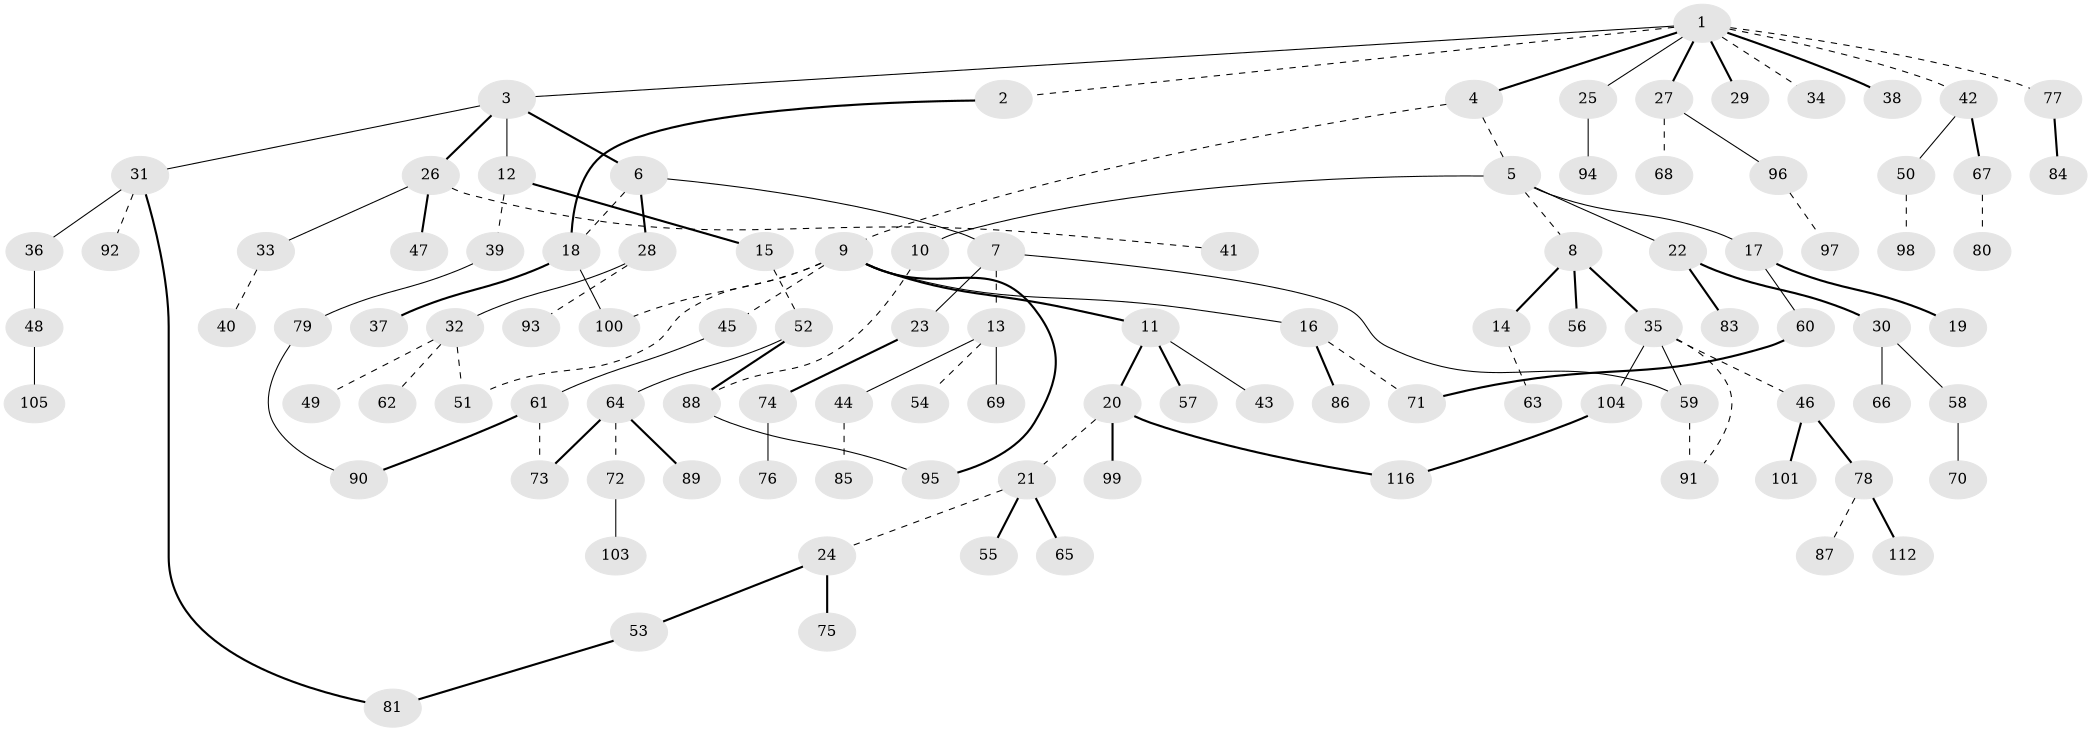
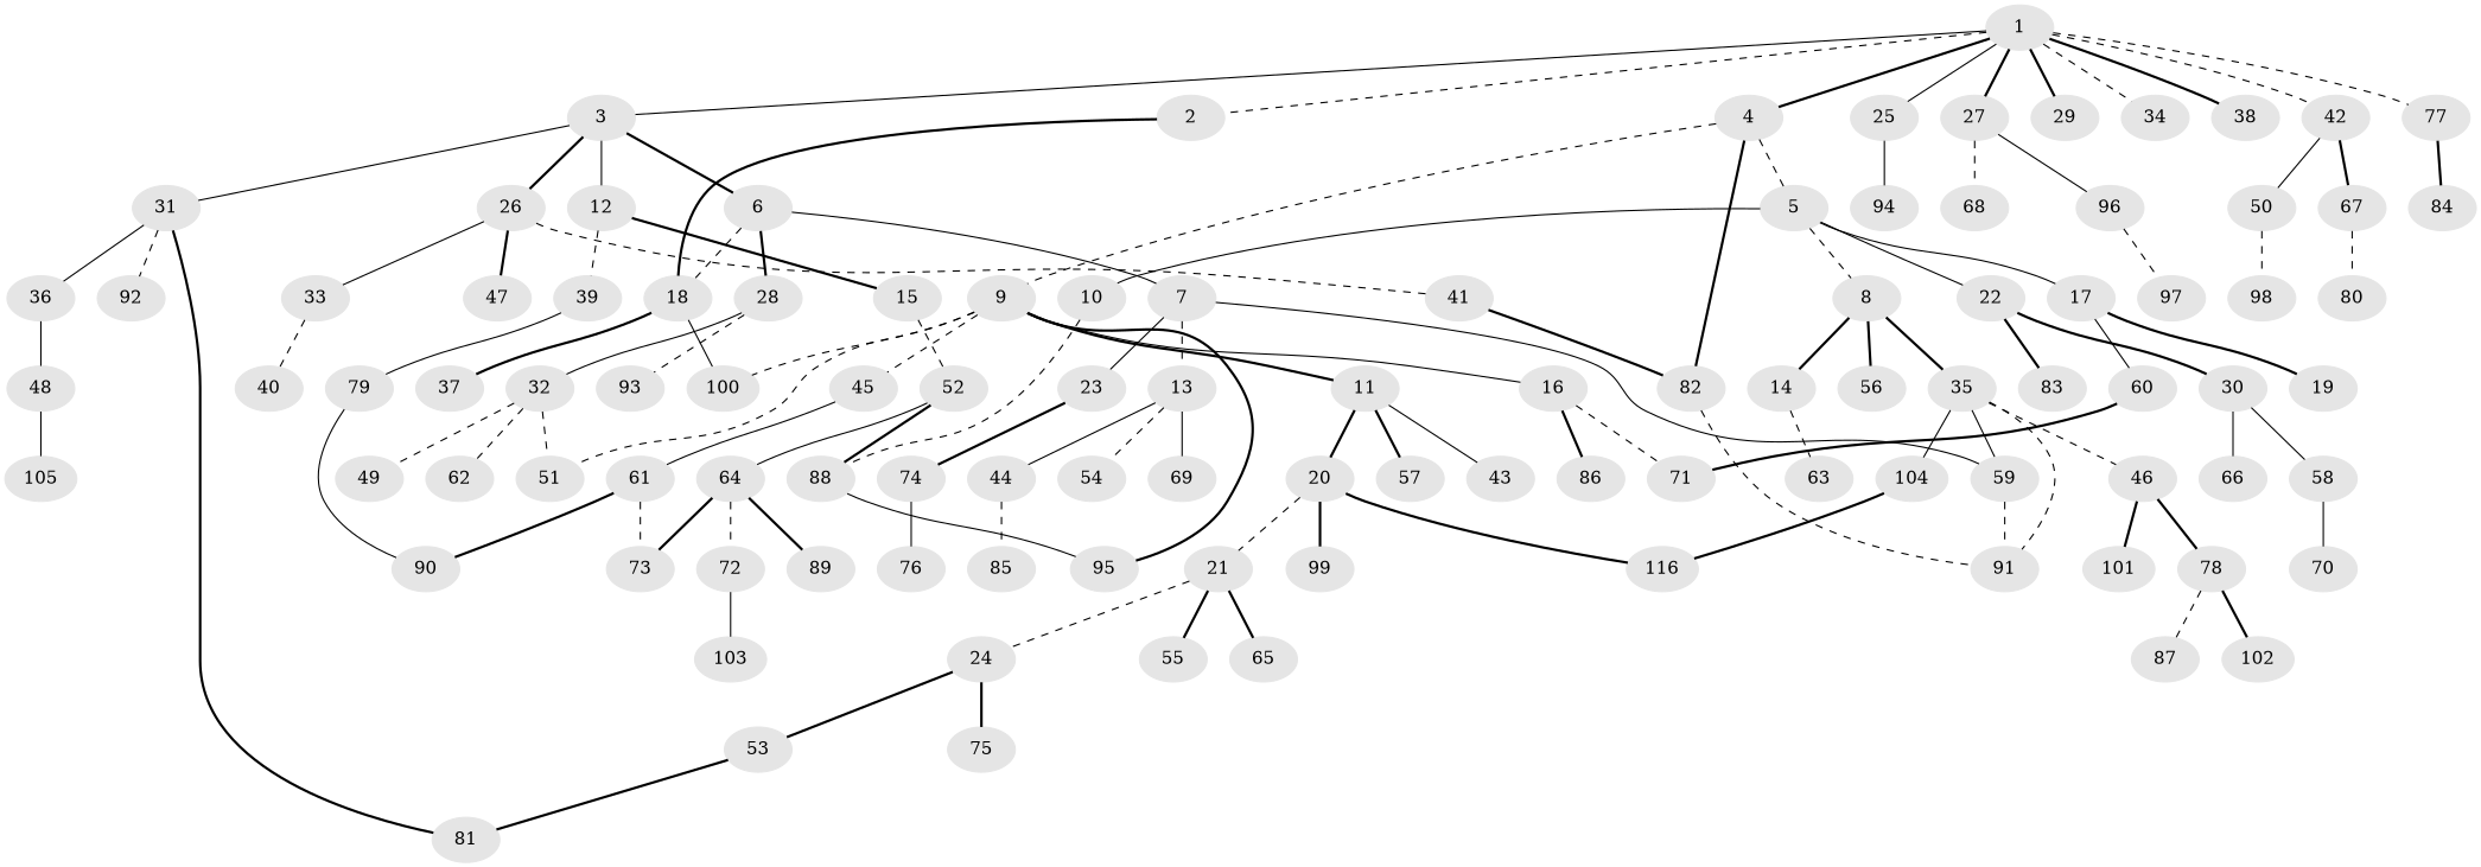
  graph {
    node [color=gray90 style=filled]
    edge [style=bold]
    1
    2
    3
    4
    25
    27
    29
    34
    38
    42
    77
    18
    6
    12
    26
    31
    5
    9
+   82
    94
    68
    96
    50
    67
    84
    100
    37
    7
    28
    15
    39
    33
    41
    47
    36
    81
    92
    8
    10
    17
    22
    11
    16
    45
    51
    95
    91
    14
    35
    56
    88
    19
    60
    30
    83
    13
    23
    59
    32
    93
    44
    54
    69
    74
    63
    46
    104
    20
    43
    57
    71
    86
    61
    21
    99
    n76 [label=116]
    52
    79
    85
    64
    24
    55
    65
    53
    75
    58
    66
    76
    40
    97
    49
    62
    70
    48
    78
    101
    105
    90
    98
    80
    73
    87
-   102 [label=112]
+   102
    72
    89
    103
    1 -- 2 [style=dashed]
    1 -- 3 [style=solid]
    1 -- 4
    1 -- 25 [style=solid]
    1 -- 27
    1 -- 29
    1 -- 34 [style=dashed]
    1 -- 38
    1 -- 42 [style=dashed]
    1 -- 77 [style=dashed]
    2 -- 18
    3 -- 6
    3 -- 12 [style=solid]
    3 -- 26
    3 -- 31 [style=solid]
    4 -- 5 [style=dashed]
    4 -- 9 [style=dashed]
+   4 -- 82
    25 -- 94 [style=solid]
    27 -- 68 [style=dashed]
    27 -- 96 [style=solid]
    42 -- 50 [style=solid]
    42 -- 67
    77 -- 84
    18 -- 100 [style=solid]
    18 -- 37
    6 -- 18 [style=dashed]
    6 -- 7 [style=solid]
    6 -- 28
    12 -- 15
    12 -- 39 [style=dashed]
    26 -- 33 [style=solid]
    26 -- 41 [style=dashed]
    26 -- 47
    31 -- 36 [style=solid]
    31 -- 81
    31 -- 92 [style=dashed]
    5 -- 8 [style=dashed]
    5 -- 10 [style=solid]
    5 -- 17 [style=solid]
    5 -- 22 [style=solid]
    9 -- 100 [style=dashed]
    9 -- 11
    9 -- 16 [style=solid]
    9 -- 45 [style=dashed]
    9 -- 51 [style=dashed]
    9 -- 95
+   82 -- 91 [style=dashed]
    96 -- 97 [style=dashed]
    50 -- 98 [style=dashed]
    67 -- 80 [style=dashed]
    7 -- 13 [style=dashed]
    7 -- 23 [style=solid]
    7 -- 59 [style=solid]
    28 -- 32 [style=solid]
    28 -- 93 [style=dashed]
    15 -- 52 [style=dashed]
    39 -- 79 [style=solid]
    33 -- 40 [style=dashed]
+   41 -- 82
    36 -- 48 [style=solid]
    8 -- 14
    8 -- 35
    8 -- 56
    10 -- 88 [style=dashed]
    17 -- 19
    17 -- 60 [style=solid]
    22 -- 30
    22 -- 83
    11 -- 20
    11 -- 43 [style=solid]
    11 -- 57
    16 -- 71 [style=dashed]
    16 -- 86
    45 -- 61 [style=solid]
    14 -- 63 [style=dashed]
    35 -- 91 [style=dashed]
    35 -- 59 [style=solid]
    35 -- 46 [style=dashed]
    35 -- 104 [style=solid]
    88 -- 95 [style=solid]
    60 -- 71
    30 -- 58 [style=solid]
    30 -- 66 [style=solid]
    13 -- 44 [style=solid]
    13 -- 54 [style=dashed]
    13 -- 69 [style=solid]
    23 -- 74
    59 -- 91 [style=dashed]
    32 -- 51 [style=dashed]
    32 -- 49 [style=dashed]
    32 -- 62 [style=dashed]
    44 -- 85 [style=dashed]
    74 -- 76 [style=solid]
    46 -- 78
    46 -- 101
    104 -- n76
    20 -- 21 [style=dashed]
    20 -- 99
    20 -- n76
    61 -- 90
    61 -- 73 [style=dashed]
    21 -- 24 [style=dashed]
    21 -- 55
    21 -- 65
    52 -- 88
    52 -- 64 [style=solid]
    79 -- 90 [style=solid]
    64 -- 73
    64 -- 72 [style=dashed]
    64 -- 89
    24 -- 53
    24 -- 75
    53 -- 81
    58 -- 70 [style=solid]
    48 -- 105 [style=solid]
    78 -- 87 [style=dashed]
    78 -- 102
    72 -- 103 [style=solid]
  }
